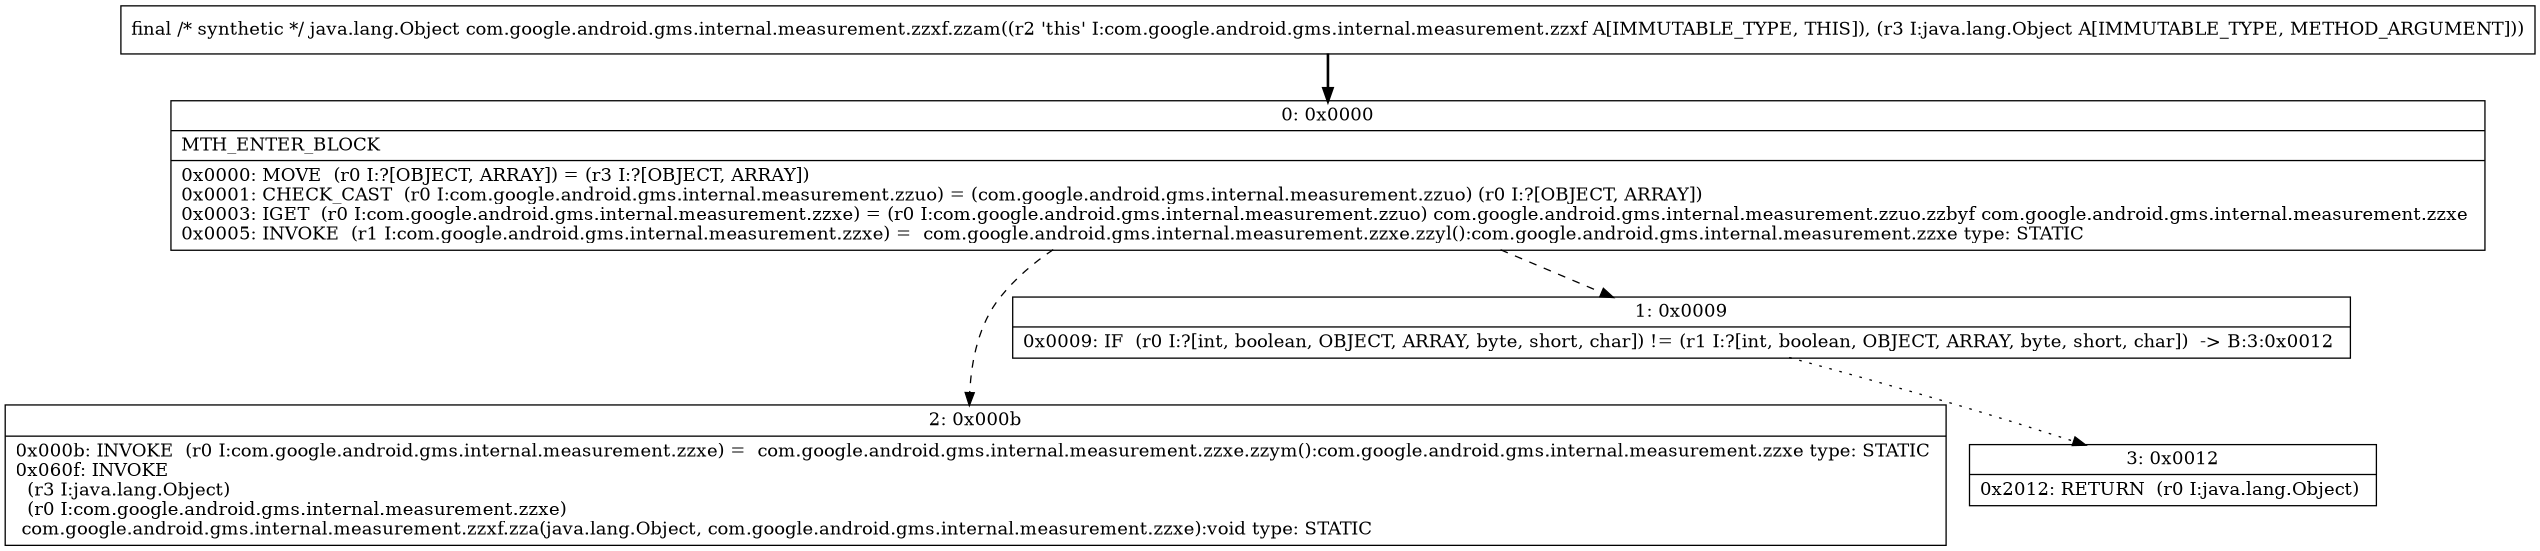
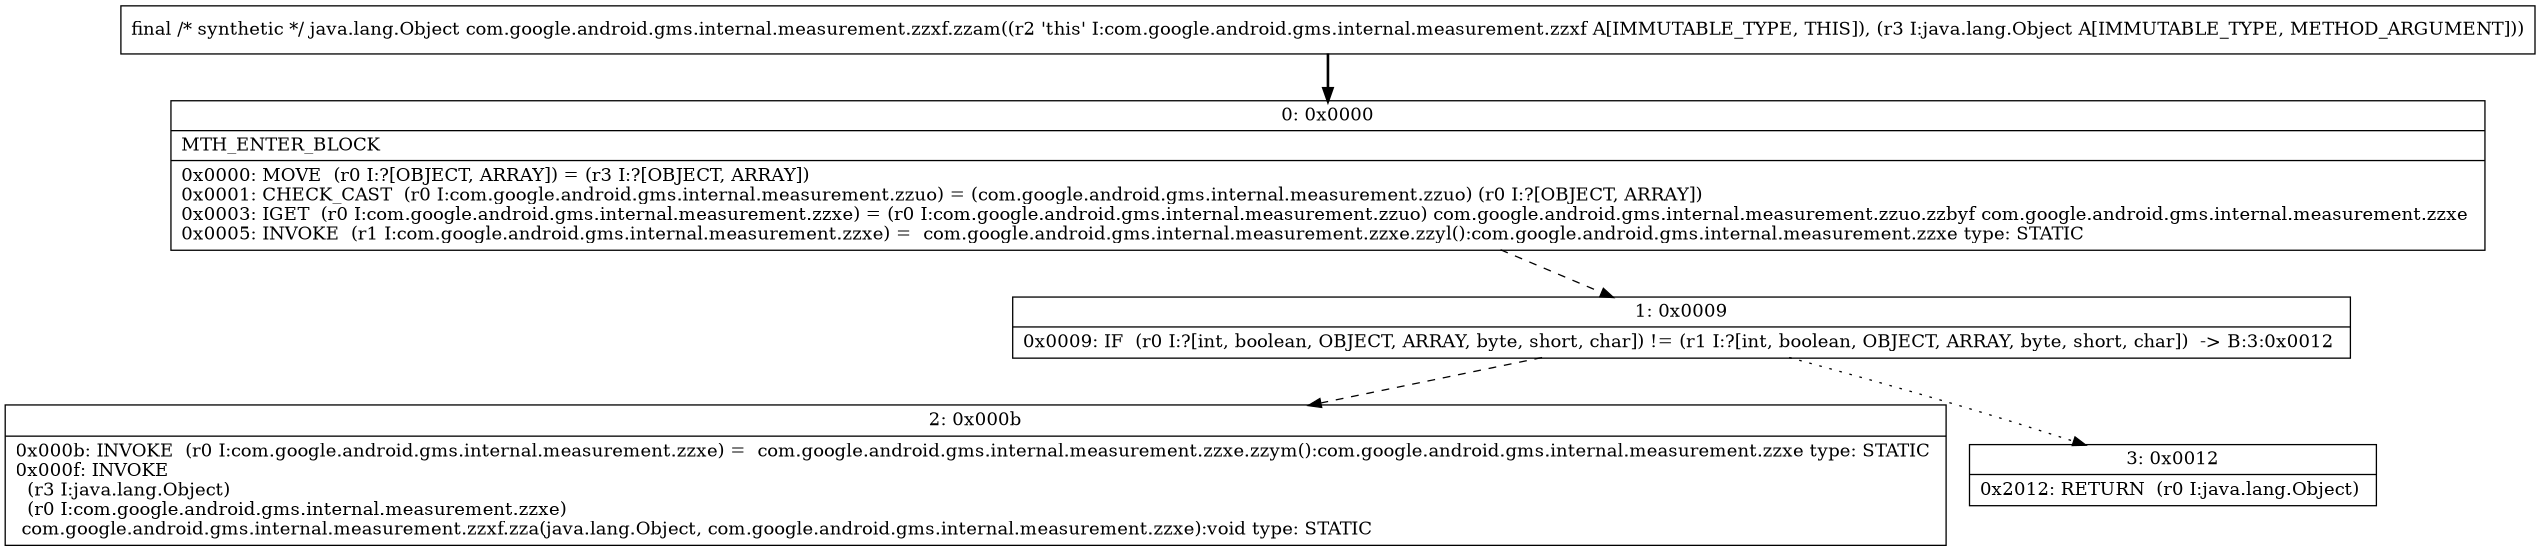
  digraph {
    node [shape=record]
    edge [style=dashed]
    n1 [label="{0\:\ 0x0000|MTH_ENTER_BLOCK\l|0x0000: MOVE  (r0 I:?[OBJECT, ARRAY]) = (r3 I:?[OBJECT, ARRAY]) \l0x0001: CHECK_CAST  (r0 I:com.google.android.gms.internal.measurement.zzuo) = (com.google.android.gms.internal.measurement.zzuo) (r0 I:?[OBJECT, ARRAY]) \l0x0003: IGET  (r0 I:com.google.android.gms.internal.measurement.zzxe) = (r0 I:com.google.android.gms.internal.measurement.zzuo) com.google.android.gms.internal.measurement.zzuo.zzbyf com.google.android.gms.internal.measurement.zzxe \l0x0005: INVOKE  (r1 I:com.google.android.gms.internal.measurement.zzxe) =  com.google.android.gms.internal.measurement.zzxe.zzyl():com.google.android.gms.internal.measurement.zzxe type: STATIC \l}"]
    n2 [label="{1\:\ 0x0009|0x0009: IF  (r0 I:?[int, boolean, OBJECT, ARRAY, byte, short, char]) != (r1 I:?[int, boolean, OBJECT, ARRAY, byte, short, char])  \-\> B:3:0x0012 \l}"]
-   n3 [label="{2\:\ 0x000b|0x000b: INVOKE  (r0 I:com.google.android.gms.internal.measurement.zzxe) =  com.google.android.gms.internal.measurement.zzxe.zzym():com.google.android.gms.internal.measurement.zzxe type: STATIC \l0x060f: INVOKE  \l  (r3 I:java.lang.Object)\l  (r0 I:com.google.android.gms.internal.measurement.zzxe)\l com.google.android.gms.internal.measurement.zzxf.zza(java.lang.Object, com.google.android.gms.internal.measurement.zzxe):void type: STATIC \l}"]
+   n3 [label="{2\:\ 0x000b|0x000b: INVOKE  (r0 I:com.google.android.gms.internal.measurement.zzxe) =  com.google.android.gms.internal.measurement.zzxe.zzym():com.google.android.gms.internal.measurement.zzxe type: STATIC \l0x000f: INVOKE  \l  (r3 I:java.lang.Object)\l  (r0 I:com.google.android.gms.internal.measurement.zzxe)\l com.google.android.gms.internal.measurement.zzxf.zza(java.lang.Object, com.google.android.gms.internal.measurement.zzxe):void type: STATIC \l}"]
    n4 [label="{3\:\ 0x0012|0x2012: RETURN  (r0 I:java.lang.Object) \l}"]
    n5 [label="{final \/* synthetic *\/ java.lang.Object com.google.android.gms.internal.measurement.zzxf.zzam((r2 'this' I:com.google.android.gms.internal.measurement.zzxf A[IMMUTABLE_TYPE, THIS]), (r3 I:java.lang.Object A[IMMUTABLE_TYPE, METHOD_ARGUMENT])) }"]
    n1 -> n2
-   n1 -> n3
+   n2 -> n3
    n2 -> n4 [style=dotted]
    n5 -> n1 [style=bold]
  }
